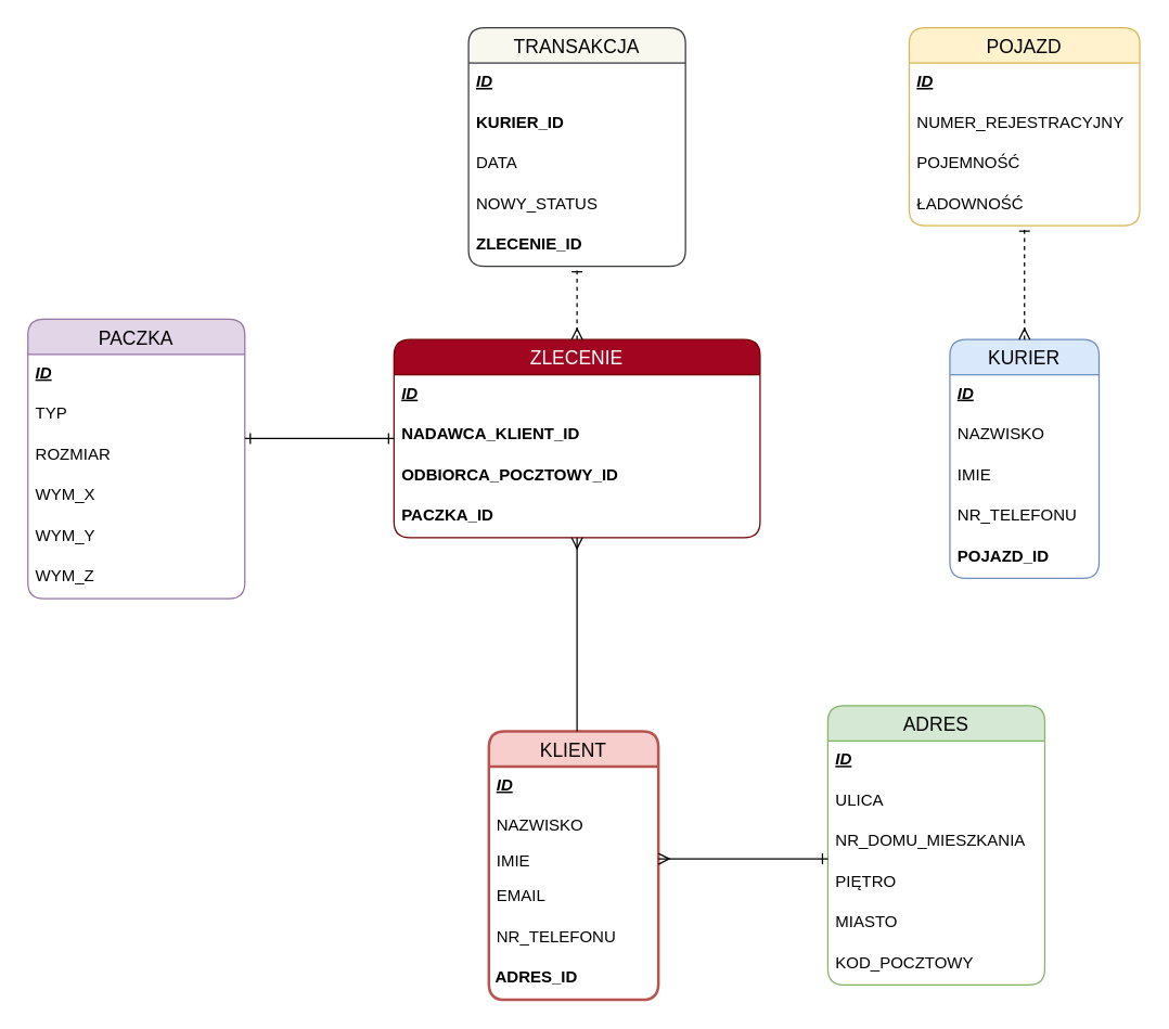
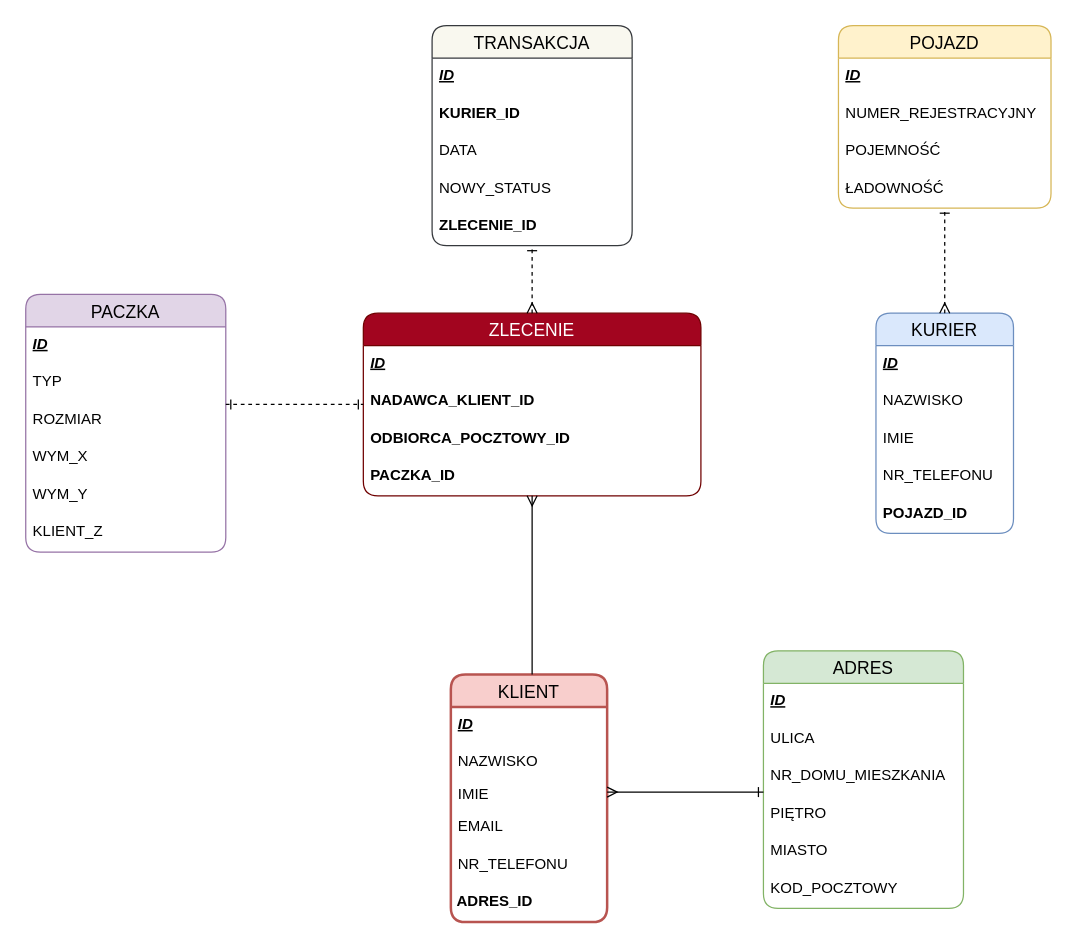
  <mxCell id="0" />
  <mxCell id="1" parent="0" />
  <mxCell id="2" value="KLIENT" style="swimlane;fontStyle=0;childLayout=stackLayout;horizontal=1;startSize=26;horizontalStack=0;resizeParent=1;resizeParentMax=0;resizeLast=0;collapsible=1;marginBottom=0;align=center;fontSize=14;rounded=1;shadow=0;fillColor=#f8cecc;strokeColor=#b85450;strokeWidth=2;swimlaneFillColor=#ffffff;" parent="1" vertex="1"><mxGeometry x="360" y="539" width="125" height="198" as="geometry"><mxRectangle x="390" y="565" width="50" height="26" as="alternateBounds" /></mxGeometry></mxCell>
  <mxCell id="3" value="ID" style="text;spacingLeft=4;spacingRight=4;overflow=hidden;rotatable=0;points=[[0,0.5],[1,0.5]];portConstraint=eastwest;fontSize=12;rounded=0;shadow=0;fontStyle=7" parent="2" vertex="1"><mxGeometry y="26" width="125" height="30" as="geometry" /></mxCell>
  <mxCell id="4" value="NAZWISKO" style="text;strokeColor=none;align=left;verticalAlign=top;spacingLeft=4;spacingRight=4;overflow=hidden;rotatable=0;points=[[0,0.5],[1,0.5]];portConstraint=eastwest;" parent="2" vertex="1"><mxGeometry y="56" width="125" height="26" as="geometry" /></mxCell>
  <mxCell id="5" value="IMIE&#10;" style="text;strokeColor=none;align=left;verticalAlign=top;spacingLeft=4;spacingRight=4;overflow=hidden;rotatable=0;points=[[0,0.5],[1,0.5]];portConstraint=eastwest;" parent="2" vertex="1"><mxGeometry y="82" width="125" height="26" as="geometry" /></mxCell>
  <mxCell id="6" value="EMAIL" style="text;strokeColor=none;spacingLeft=4;spacingRight=4;overflow=hidden;rotatable=0;points=[[0,0.5],[1,0.5]];portConstraint=eastwest;fontSize=12;rounded=0;shadow=0;" parent="2" vertex="1"><mxGeometry y="108" width="125" height="30" as="geometry" /></mxCell>
  <mxCell id="7" value="NR_TELEFONU&#10;" style="text;strokeColor=none;spacingLeft=4;spacingRight=4;overflow=hidden;rotatable=0;points=[[0,0.5],[1,0.5]];portConstraint=eastwest;fontSize=12;rounded=0;shadow=0;" parent="2" vertex="1"><mxGeometry y="138" width="125" height="30" as="geometry" /></mxCell>
  <mxCell id="8" value="ADRES_ID" style="text;spacingLeft=3;spacingRight=3;overflow=hidden;rotatable=0;points=[[0,0.1],[0.1,0.1]];portConstraint=eastwest;fontSize=12;rounded=1;shadow=0;perimeterSpacing=26;glass=0;sketch=0;fontStyle=1;" parent="2" vertex="1"><mxGeometry y="168" width="125" height="30" as="geometry" /></mxCell>
  <mxCell id="9" value="PACZKA" style="swimlane;fontStyle=0;childLayout=stackLayout;horizontal=1;startSize=26;horizontalStack=0;resizeParent=1;resizeParentMax=0;resizeLast=0;collapsible=1;marginBottom=0;align=center;fontSize=14;rounded=1;shadow=0;fillColor=#e1d5e7;strokeColor=#9673a6;swimlaneFillColor=#ffffff;" parent="1" vertex="1"><mxGeometry x="20" y="235" width="160" height="206" as="geometry" /></mxCell>
  <mxCell id="10" value="ID&#10;" style="text;strokeColor=none;fillColor=none;spacingLeft=4;spacingRight=4;overflow=hidden;rotatable=0;points=[[0,0.5],[1,0.5]];portConstraint=eastwest;fontSize=12;fontStyle=7" parent="9" vertex="1"><mxGeometry y="26" width="160" height="30" as="geometry" /></mxCell>
  <mxCell id="11" value="TYP" style="text;strokeColor=none;fillColor=none;spacingLeft=4;spacingRight=4;overflow=hidden;rotatable=0;points=[[0,0.5],[1,0.5]];portConstraint=eastwest;fontSize=12;rounded=1;shadow=0;" parent="9" vertex="1"><mxGeometry y="56" width="160" height="30" as="geometry" /></mxCell>
  <mxCell id="12" value="ROZMIAR" style="text;strokeColor=none;fillColor=none;spacingLeft=4;spacingRight=4;overflow=hidden;rotatable=0;points=[[0,0.5],[1,0.5]];portConstraint=eastwest;fontSize=12;rounded=1;shadow=0;" parent="9" vertex="1"><mxGeometry y="86" width="160" height="30" as="geometry" /></mxCell>
  <mxCell id="13" value="WYM_X" style="text;strokeColor=none;fillColor=none;spacingLeft=4;spacingRight=4;overflow=hidden;rotatable=0;points=[[0,0.5],[1,0.5]];portConstraint=eastwest;fontSize=12;" parent="9" vertex="1"><mxGeometry y="116" width="160" height="30" as="geometry" /></mxCell>
  <mxCell id="14" value="WYM_Y" style="text;strokeColor=none;fillColor=none;spacingLeft=4;spacingRight=4;overflow=hidden;rotatable=0;points=[[0,0.5],[1,0.5]];portConstraint=eastwest;fontSize=12;" parent="9" vertex="1"><mxGeometry y="146" width="160" height="30" as="geometry" /></mxCell>
- <mxCell id="15" value="WYM_Z" style="text;strokeColor=none;fillColor=none;spacingLeft=4;spacingRight=4;overflow=hidden;rotatable=0;points=[[0,0.5],[1,0.5]];portConstraint=eastwest;fontSize=12;" parent="9" vertex="1"><mxGeometry y="176" width="160" height="30" as="geometry" /></mxCell>
+ <mxCell id="15" value="KLIENT_Z" style="text;strokeColor=none;fillColor=none;spacingLeft=4;spacingRight=4;overflow=hidden;rotatable=0;points=[[0,0.5],[1,0.5]];portConstraint=eastwest;fontSize=12;" parent="9" vertex="1"><mxGeometry y="176" width="160" height="30" as="geometry" /></mxCell>
  <mxCell id="16" value="ADRES" style="swimlane;fontStyle=0;childLayout=stackLayout;horizontal=1;startSize=26;horizontalStack=0;resizeParent=1;resizeParentMax=0;resizeLast=0;collapsible=1;marginBottom=0;align=center;fontSize=14;rounded=1;shadow=0;strokeColor=#82b366;swimlaneFillColor=#ffffff;fillColor=#D5E8D4;" parent="1" vertex="1"><mxGeometry x="610" y="520" width="160" height="206" as="geometry" /></mxCell>
  <mxCell id="17" value="ID&#10;" style="text;strokeColor=none;fillColor=none;spacingLeft=4;spacingRight=4;overflow=hidden;rotatable=0;points=[[0,0.5],[1,0.5]];portConstraint=eastwest;fontSize=12;fontStyle=7" parent="16" vertex="1"><mxGeometry y="26" width="160" height="30" as="geometry" /></mxCell>
  <mxCell id="18" value="ULICA" style="text;strokeColor=none;fillColor=none;spacingLeft=4;spacingRight=4;overflow=hidden;rotatable=0;points=[[0,0.5],[1,0.5]];portConstraint=eastwest;fontSize=12;" parent="16" vertex="1"><mxGeometry y="56" width="160" height="30" as="geometry" /></mxCell>
  <mxCell id="19" value="NR_DOMU_MIESZKANIA" style="text;strokeColor=none;fillColor=none;spacingLeft=4;spacingRight=4;overflow=hidden;rotatable=0;points=[[0,0.5],[1,0.5]];portConstraint=eastwest;fontSize=12;" parent="16" vertex="1"><mxGeometry y="86" width="160" height="30" as="geometry" /></mxCell>
  <mxCell id="20" value="PIĘTRO" style="text;strokeColor=none;fillColor=none;spacingLeft=4;spacingRight=4;overflow=hidden;rotatable=0;points=[[0,0.5],[1,0.5]];portConstraint=eastwest;fontSize=12;" parent="16" vertex="1"><mxGeometry y="116" width="160" height="30" as="geometry" /></mxCell>
  <mxCell id="21" value="MIASTO&#10;" style="text;strokeColor=none;fillColor=none;spacingLeft=4;spacingRight=4;overflow=hidden;rotatable=0;points=[[0,0.5],[1,0.5]];portConstraint=eastwest;fontSize=12;rounded=1;shadow=0;" parent="16" vertex="1"><mxGeometry y="146" width="160" height="30" as="geometry" /></mxCell>
  <mxCell id="22" value="KOD_POCZTOWY" style="text;strokeColor=none;fillColor=none;spacingLeft=4;spacingRight=4;overflow=hidden;rotatable=0;points=[[0,0.5],[1,0.5]];portConstraint=eastwest;fontSize=12;rounded=1;shadow=0;" parent="16" vertex="1"><mxGeometry y="176" width="160" height="30" as="geometry" /></mxCell>
  <mxCell id="23" value="KURIER" style="swimlane;fontStyle=0;childLayout=stackLayout;horizontal=1;startSize=26;horizontalStack=0;resizeParent=1;resizeParentMax=0;resizeLast=0;collapsible=1;marginBottom=0;align=center;fontSize=14;rounded=1;shadow=0;fillColor=#dae8fc;strokeColor=#6c8ebf;swimlaneFillColor=#ffffff;" parent="1" vertex="1"><mxGeometry x="700" y="250" width="110" height="176" as="geometry" /></mxCell>
  <mxCell id="24" value="ID" style="text;strokeColor=none;fillColor=none;spacingLeft=4;spacingRight=4;overflow=hidden;rotatable=0;points=[[0,0.5],[1,0.5]];portConstraint=eastwest;fontSize=12;fontStyle=7" parent="23" vertex="1"><mxGeometry y="26" width="110" height="30" as="geometry" /></mxCell>
  <mxCell id="25" value="NAZWISKO" style="text;strokeColor=none;fillColor=none;spacingLeft=4;spacingRight=4;overflow=hidden;rotatable=0;points=[[0,0.5],[1,0.5]];portConstraint=eastwest;fontSize=12;rounded=1;shadow=0;" parent="23" vertex="1"><mxGeometry y="56" width="110" height="30" as="geometry" /></mxCell>
  <mxCell id="26" value="IMIE" style="text;strokeColor=none;fillColor=none;spacingLeft=4;spacingRight=4;overflow=hidden;rotatable=0;points=[[0,0.5],[1,0.5]];portConstraint=eastwest;fontSize=12;rounded=1;shadow=0;" parent="23" vertex="1"><mxGeometry y="86" width="110" height="30" as="geometry" /></mxCell>
  <mxCell id="27" value="NR_TELEFONU" style="text;strokeColor=none;fillColor=none;spacingLeft=4;spacingRight=4;overflow=hidden;rotatable=0;points=[[0,0.5],[1,0.5]];portConstraint=eastwest;fontSize=12;rounded=1;shadow=0;" parent="23" vertex="1"><mxGeometry y="116" width="110" height="30" as="geometry" /></mxCell>
  <mxCell id="28" value="POJAZD_ID" style="text;strokeColor=none;fillColor=none;spacingLeft=4;spacingRight=4;overflow=hidden;rotatable=0;points=[[0,0.5],[1,0.5]];portConstraint=eastwest;fontSize=12;fontStyle=1;" parent="23" vertex="1"><mxGeometry y="146" width="110" height="30" as="geometry" /></mxCell>
  <mxCell id="29" value="POJAZD" style="swimlane;fontStyle=0;childLayout=stackLayout;horizontal=1;startSize=26;horizontalStack=0;resizeParent=1;resizeParentMax=0;resizeLast=0;collapsible=1;marginBottom=0;align=center;fontSize=14;rounded=1;shadow=0;fillColor=#fff2cc;strokeColor=#d6b656;swimlaneFillColor=#ffffff;" parent="1" vertex="1"><mxGeometry x="670" y="20" width="170" height="146" as="geometry" /></mxCell>
  <mxCell id="30" value="ID" style="text;strokeColor=none;fillColor=none;spacingLeft=4;spacingRight=4;overflow=hidden;rotatable=0;points=[[0,0.5],[1,0.5]];portConstraint=eastwest;fontSize=12;fontStyle=7" parent="29" vertex="1"><mxGeometry y="26" width="170" height="30" as="geometry" /></mxCell>
  <mxCell id="31" value="NUMER_REJESTRACYJNY" style="text;strokeColor=none;fillColor=none;spacingLeft=4;spacingRight=4;overflow=hidden;rotatable=0;points=[[0,0.5],[1,0.5]];portConstraint=eastwest;fontSize=12;" parent="29" vertex="1"><mxGeometry y="56" width="170" height="30" as="geometry" /></mxCell>
  <mxCell id="32" value="POJEMNOŚĆ&#10;" style="text;strokeColor=none;fillColor=none;spacingLeft=4;spacingRight=4;overflow=hidden;rotatable=0;points=[[0,0.5],[1,0.5]];portConstraint=eastwest;fontSize=12;rounded=1;shadow=0;" parent="29" vertex="1"><mxGeometry y="86" width="170" height="30" as="geometry" /></mxCell>
  <mxCell id="33" value="ŁADOWNOŚĆ" style="text;strokeColor=none;fillColor=none;spacingLeft=4;spacingRight=4;overflow=hidden;rotatable=0;points=[[0,0.5],[1,0.5]];portConstraint=eastwest;fontSize=12;rounded=1;shadow=0;" parent="29" vertex="1"><mxGeometry y="116" width="170" height="30" as="geometry" /></mxCell>
  <mxCell id="34" value="ZLECENIE" style="swimlane;fontStyle=0;childLayout=stackLayout;horizontal=1;startSize=26;horizontalStack=0;resizeParent=1;resizeParentMax=0;resizeLast=0;collapsible=1;marginBottom=0;align=center;fontSize=14;rounded=1;shadow=0;strokeColor=#6F0000;fontColor=#ffffff;swimlaneFillColor=#ffffff;fillColor=#A2051F;" parent="1" vertex="1"><mxGeometry x="290" y="250" width="270" height="146" as="geometry" /></mxCell>
  <mxCell id="35" value="ID" style="text;strokeColor=none;fillColor=none;spacingLeft=4;spacingRight=4;overflow=hidden;rotatable=0;points=[[0,0.5],[1,0.5]];portConstraint=eastwest;fontSize=12;fontStyle=7;" parent="34" vertex="1"><mxGeometry y="26" width="270" height="30" as="geometry" /></mxCell>
  <mxCell id="36" value="NADAWCA_KLIENT_ID" style="text;strokeColor=none;fillColor=none;spacingLeft=4;spacingRight=4;overflow=hidden;rotatable=0;points=[[0,0.5],[1,0.5]];portConstraint=eastwest;fontSize=12;fontStyle=1;" parent="34" vertex="1"><mxGeometry y="56" width="270" height="30" as="geometry" /></mxCell>
  <mxCell id="37" value="ODBIORCA_POCZTOWY_ID" style="text;strokeColor=none;fillColor=none;spacingLeft=4;spacingRight=4;overflow=hidden;rotatable=0;points=[[0,0.5],[1,0.5]];portConstraint=eastwest;fontSize=12;fontStyle=1;" parent="34" vertex="1"><mxGeometry y="86" width="270" height="30" as="geometry" /></mxCell>
  <mxCell id="38" value="PACZKA_ID" style="text;strokeColor=none;fillColor=none;spacingLeft=4;spacingRight=4;overflow=hidden;rotatable=0;points=[[0,0.5],[1,0.5]];portConstraint=eastwest;fontSize=12;rounded=1;shadow=0;fontStyle=1;labelBackgroundColor=none;" parent="34" vertex="1"><mxGeometry y="116" width="270" height="30" as="geometry" /></mxCell>
  <mxCell id="39" value="" style="edgeStyle=elbowEdgeStyle;fontSize=12;html=1;endArrow=ERone;startArrow=ERmany;elbow=vertical;endFill=0;startFill=0;" parent="1" source="2" target="16" edge="1"><mxGeometry width="100" height="100" relative="1" as="geometry"><mxPoint x="547.5" y="320" as="sourcePoint" /><mxPoint x="647.5" y="220" as="targetPoint" /></mxGeometry></mxCell>
  <mxCell id="40" value="" style="edgeStyle=elbowEdgeStyle;fontSize=12;html=1;endArrow=ERone;endFill=0;startArrow=ERmany;startFill=0;dashed=1;" parent="1" source="23" target="29" edge="1"><mxGeometry width="100" height="100" relative="1" as="geometry"><mxPoint x="897.5" y="140" as="sourcePoint" /><mxPoint x="487.5" y="210" as="targetPoint" /></mxGeometry></mxCell>
  <mxCell id="41" value="" style="edgeStyle=elbowEdgeStyle;fontSize=12;html=1;endArrow=ERmany;startArrow=none;endFill=0;startFill=0;" parent="1" source="2" target="34" edge="1"><mxGeometry width="100" height="100" relative="1" as="geometry"><mxPoint x="227.5" y="510" as="sourcePoint" /><mxPoint x="327.5" y="410" as="targetPoint" /><Array as="points"><mxPoint x="425" y="454" /></Array></mxGeometry></mxCell>
- <mxCell id="42" value="" style="fontSize=12;html=1;endArrow=ERone;edgeStyle=elbowEdgeStyle;elbow=vertical;endFill=0;startArrow=ERone;startFill=0;" parent="1" source="9" target="34" edge="1"><mxGeometry width="100" height="100" relative="1" as="geometry"><mxPoint x="480" y="354" as="sourcePoint" /><mxPoint x="580" y="254" as="targetPoint" /></mxGeometry></mxCell>
+ <mxCell id="42" value="" style="fontSize=12;html=1;endArrow=ERone;edgeStyle=elbowEdgeStyle;elbow=vertical;endFill=0;startArrow=ERone;startFill=0;dashed=1;" parent="1" source="9" target="34" edge="1"><mxGeometry width="100" height="100" relative="1" as="geometry"><mxPoint x="480" y="354" as="sourcePoint" /><mxPoint x="580" y="254" as="targetPoint" /></mxGeometry></mxCell>
  <mxCell id="43" value="TRANSAKCJA" style="swimlane;fontStyle=0;childLayout=stackLayout;horizontal=1;startSize=26;horizontalStack=0;resizeParent=1;resizeParentMax=0;resizeLast=0;collapsible=1;marginBottom=0;align=center;fontSize=14;rounded=1;shadow=0;strokeColor=#36393d;swimlaneFillColor=#ffffff;fillColor=#F9F8EF;" parent="1" vertex="1"><mxGeometry x="345" y="20" width="160" height="176" as="geometry" /></mxCell>
  <mxCell id="44" value="ID" style="text;strokeColor=none;fillColor=none;spacingLeft=4;spacingRight=4;overflow=hidden;rotatable=0;points=[[0,0.5],[1,0.5]];portConstraint=eastwest;fontSize=12;fontStyle=7" parent="43" vertex="1"><mxGeometry y="26" width="160" height="30" as="geometry" /></mxCell>
  <mxCell id="45" value="KURIER_ID" style="text;strokeColor=none;fillColor=none;spacingLeft=4;spacingRight=4;overflow=hidden;rotatable=0;points=[[0,0.5],[1,0.5]];portConstraint=eastwest;fontSize=12;fontStyle=1;" parent="43" vertex="1"><mxGeometry y="56" width="160" height="30" as="geometry" /></mxCell>
  <mxCell id="46" value="DATA" style="text;strokeColor=none;fillColor=none;spacingLeft=4;spacingRight=4;overflow=hidden;rotatable=0;points=[[0,0.5],[1,0.5]];portConstraint=eastwest;fontSize=12;" parent="43" vertex="1"><mxGeometry y="86" width="160" height="30" as="geometry" /></mxCell>
  <mxCell id="47" value="NOWY_STATUS" style="text;strokeColor=none;fillColor=none;spacingLeft=4;spacingRight=4;overflow=hidden;rotatable=0;points=[[0,0.5],[1,0.5]];portConstraint=eastwest;fontSize=12;" parent="43" vertex="1"><mxGeometry y="116" width="160" height="30" as="geometry" /></mxCell>
  <mxCell id="48" value="ZLECENIE_ID" style="text;strokeColor=none;fillColor=none;spacingLeft=4;spacingRight=4;overflow=hidden;rotatable=0;points=[[0,0.5],[1,0.5]];portConstraint=eastwest;fontSize=12;rounded=1;shadow=0;fontStyle=1;" parent="43" vertex="1"><mxGeometry y="146" width="160" height="30" as="geometry" /></mxCell>
  <mxCell id="49" value="" style="edgeStyle=elbowEdgeStyle;fontSize=12;html=1;endArrow=ERone;exitX=0.5;exitY=0;exitDx=0;exitDy=0;elbow=vertical;endFill=0;startArrow=ERmany;startFill=0;dashed=1;" parent="1" source="34" target="43" edge="1"><mxGeometry width="100" height="100" relative="1" as="geometry"><mxPoint x="357.5" y="400" as="sourcePoint" /><mxPoint x="457.5" y="300" as="targetPoint" /></mxGeometry></mxCell>
